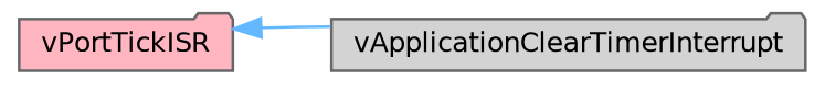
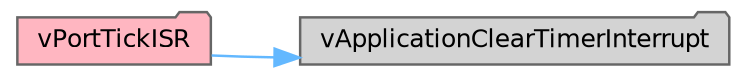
  digraph {
    rankdir=RL
    node [fontname=Helvetica fontsize=10 shape=folder style=filled]
    n1 [color=gray40 fillcolor=lightgrey fontcolor=black height=0.2 label=vApplicationClearTimerInterrupt width=0.4]
    n2 [color=grey40 fillcolor=lightpink height=0.2 label=vPortTickISR width=0.4]
-   n2 -> n1 [color=steelblue1 dir=back fontname=Helvetica fontsize=10 labelfontname=Helvetica labelfontsize=10 style=solid]
+   n1 -> n2 [color=steelblue1 dir=back fontname=Helvetica fontsize=10 labelfontname=Helvetica labelfontsize=10 style=solid]
  }
